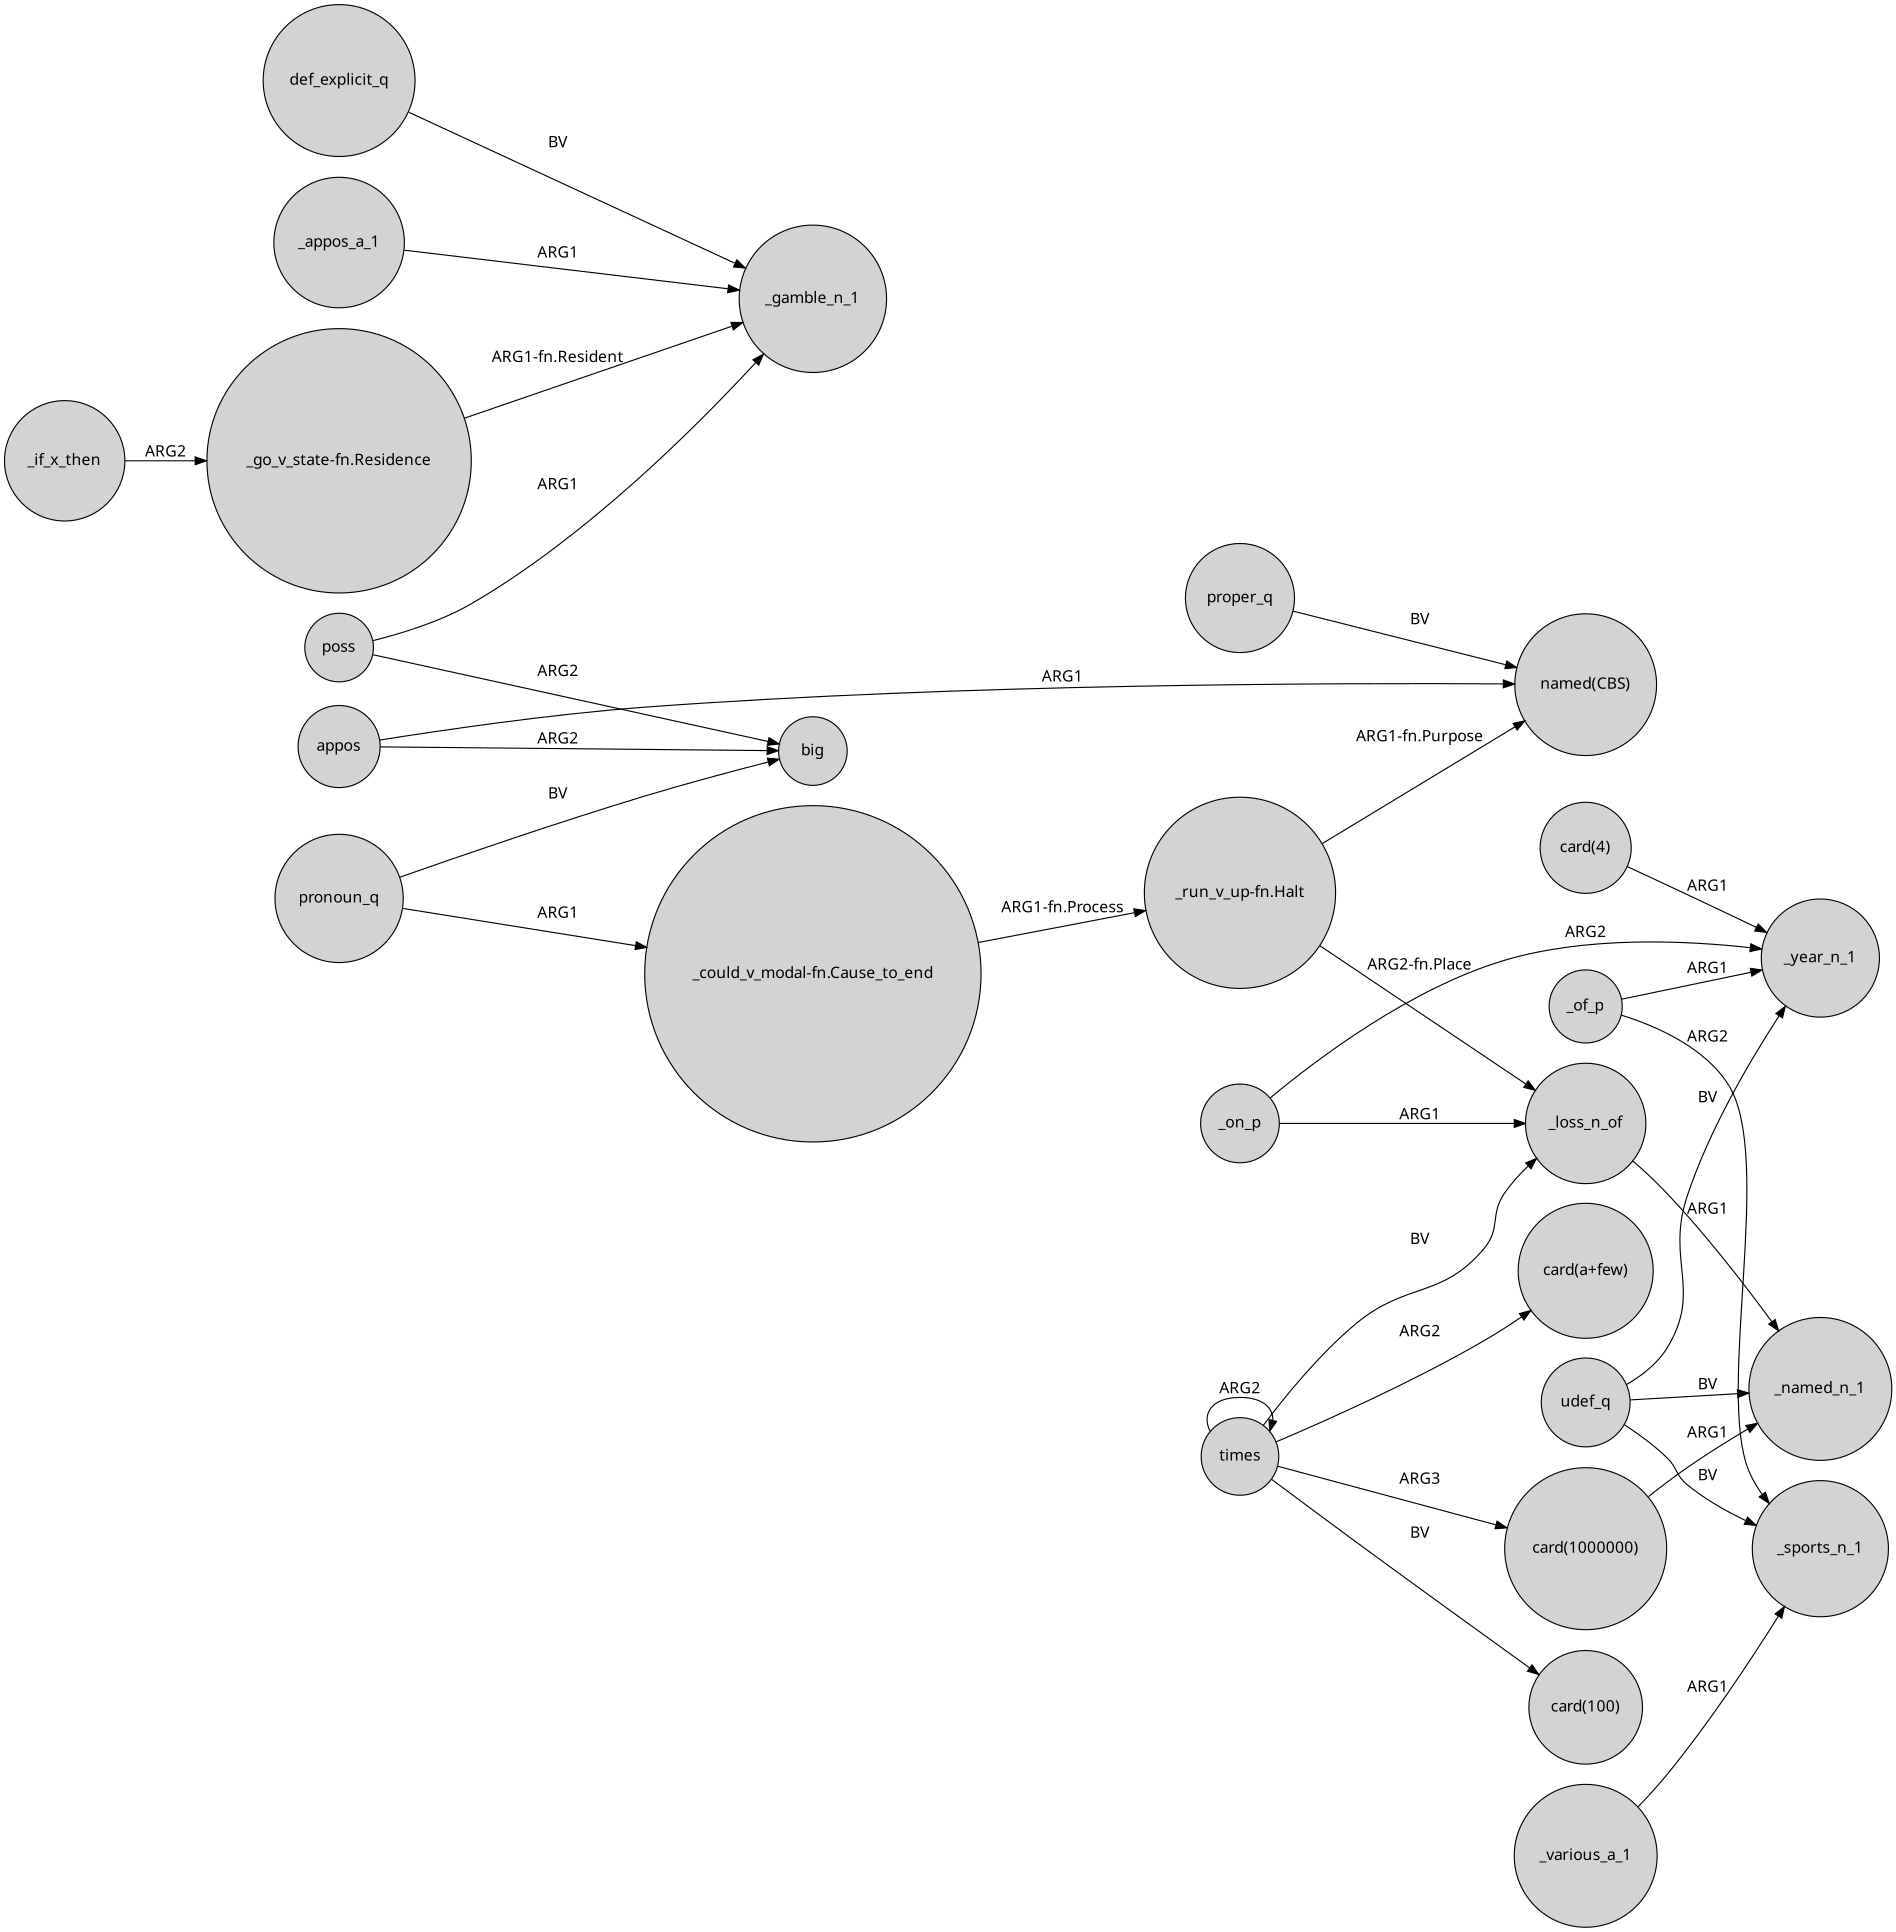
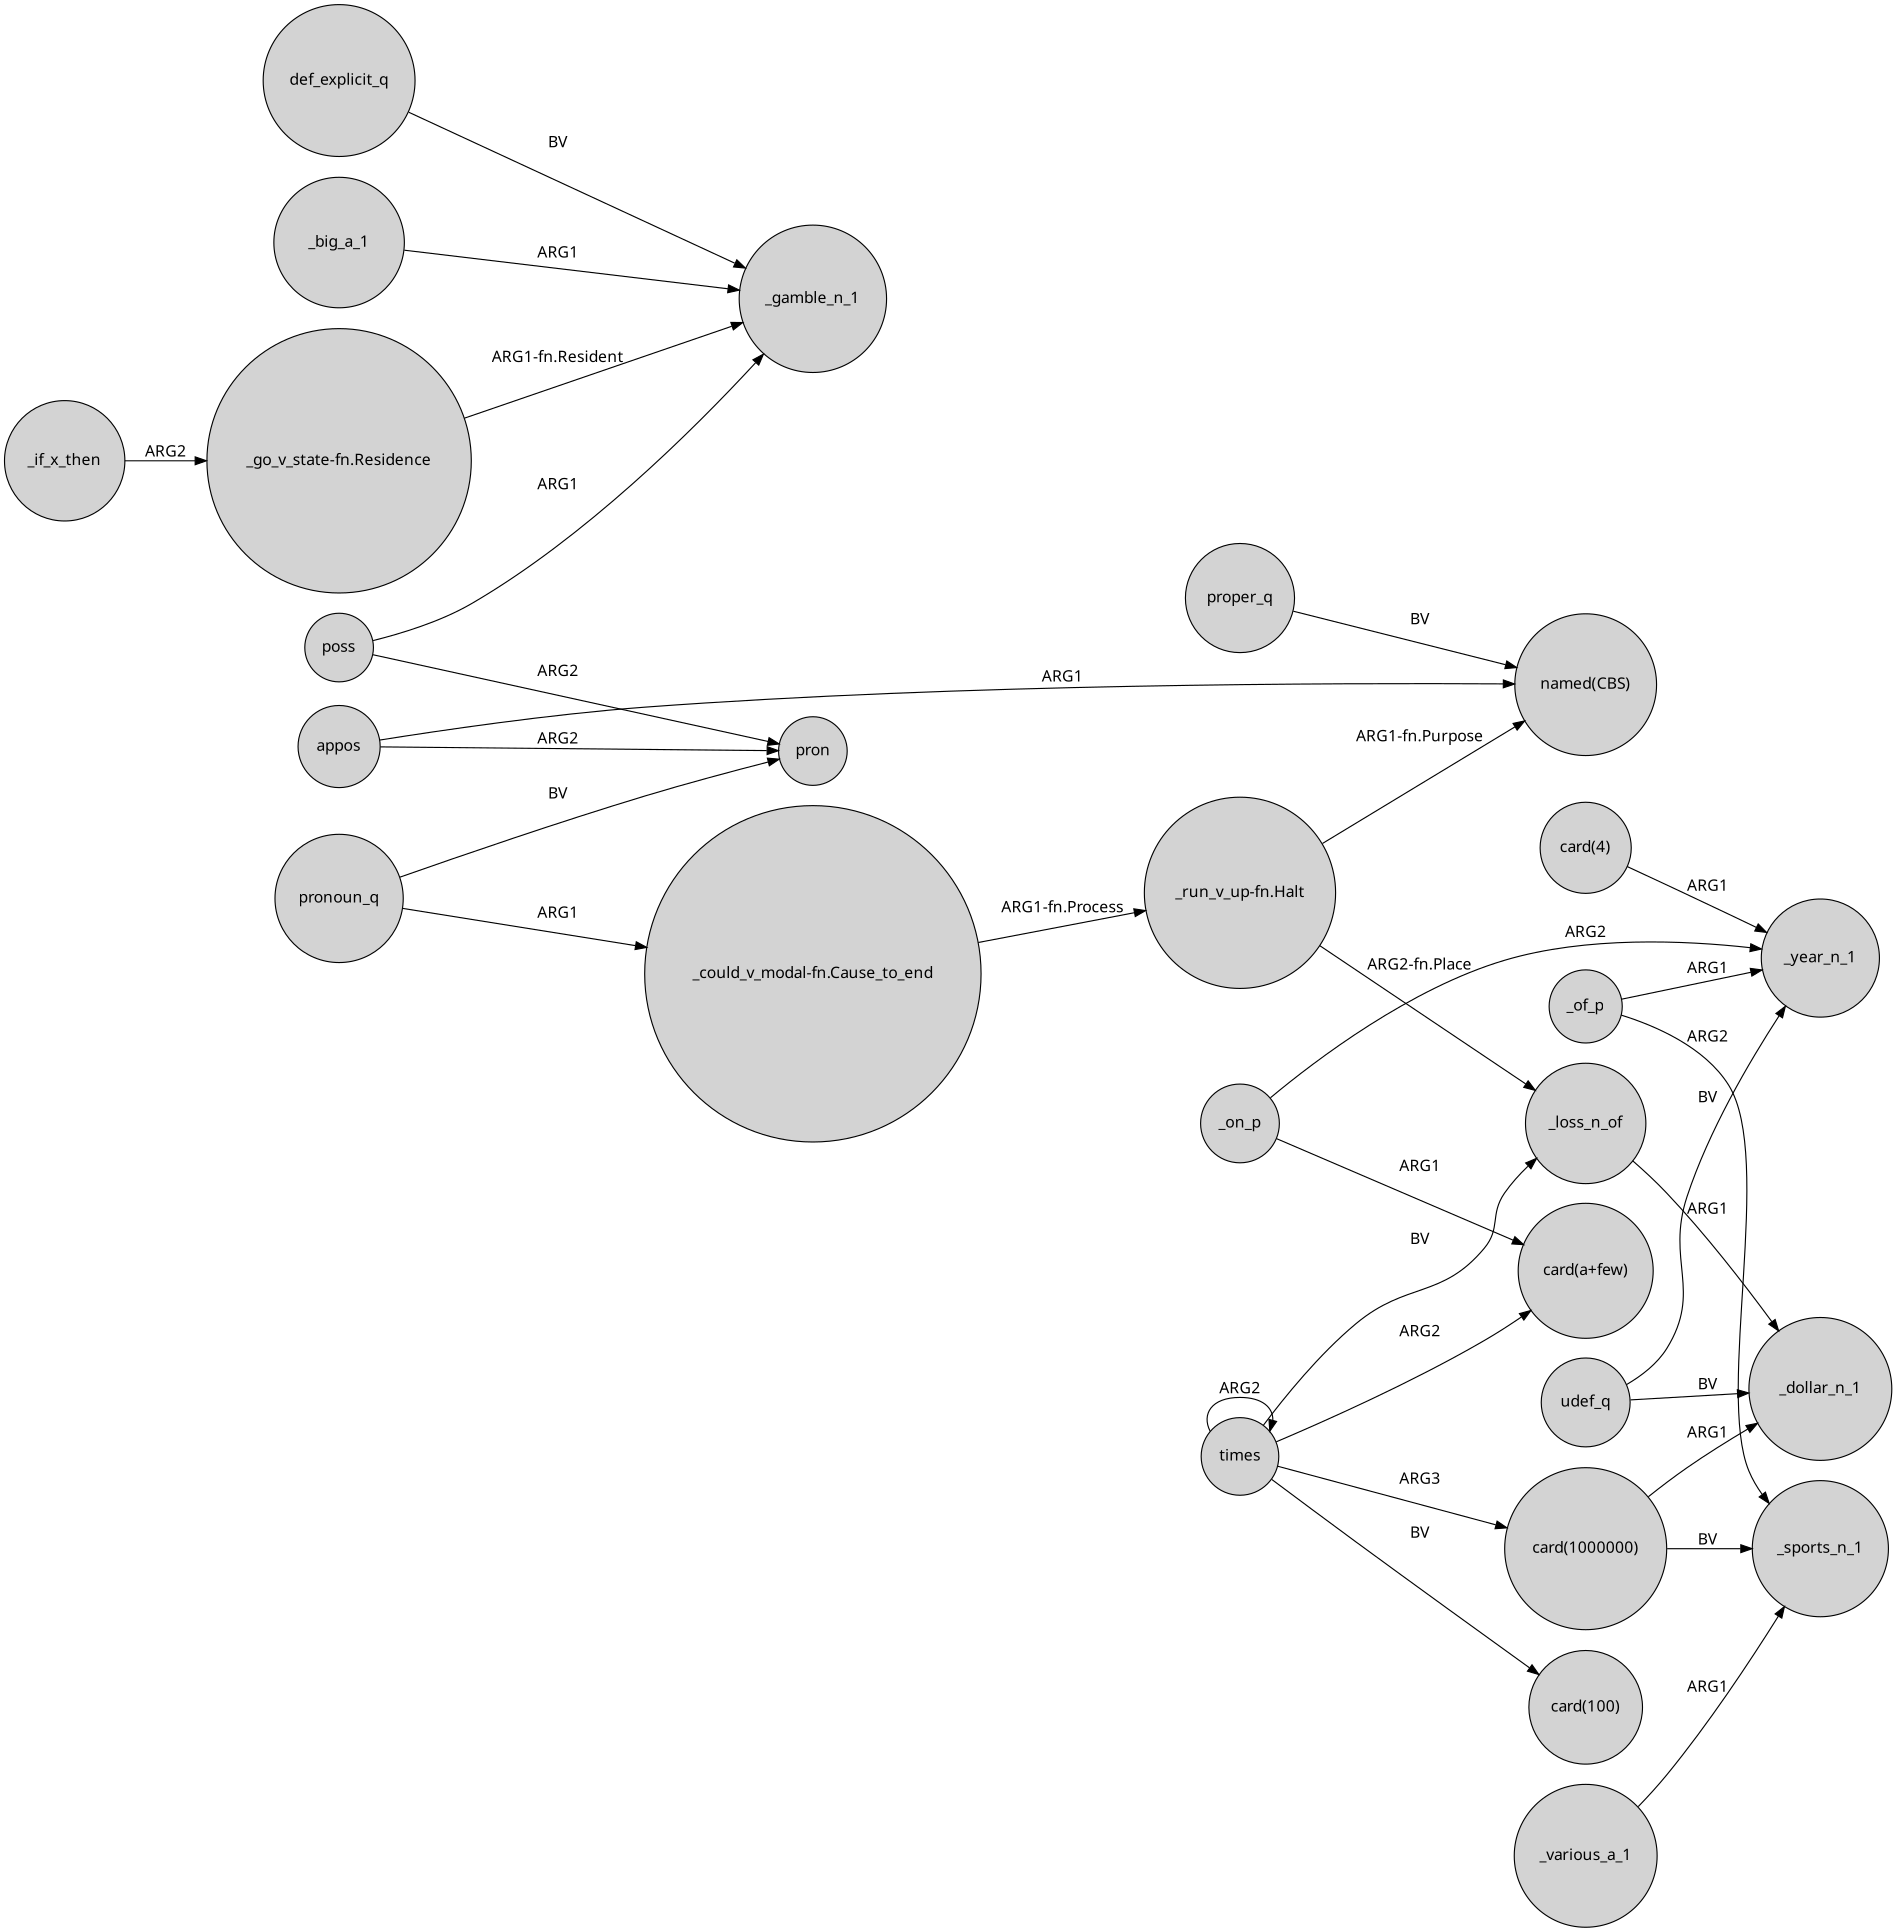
  digraph {
    fontname="Noto Sans"
    rankdir=LR
    node [fontname="Noto Sans" shape=circle style=filled]
    edge [fontname="Noto Sans"]
    def_explicit_q
    _gamble_n_1
    "_could_v_modal-fn.Cause_to_end"
    "_run_v_up-fn.Halt"
    "named(CBS)"
    _loss_n_of
-   _dollar_n_1 [label=_named_n_1]
+   _dollar_n_1
    appos
-   pron [label=big]
+   pron
    _various_a_1
    _sports_n_1
-   _big_a_1 [label=_appos_a_1]
+   _big_a_1
    _on_p
    _year_n_1
    _if_x_then
    "_go_v_state-fn.Residence"
    times
    "card(1000000)"
    "card(a+few)"
    "card(100)"
    "card(4)"
    _of_p
    pronoun_q
    poss
    proper_q
    udef_q
    def_explicit_q -> _gamble_n_1 [label=BV]
    "_could_v_modal-fn.Cause_to_end" -> "_run_v_up-fn.Halt" [label="ARG1-fn.Process"]
    "_run_v_up-fn.Halt" -> "named(CBS)" [label="ARG1-fn.Purpose"]
    "_run_v_up-fn.Halt" -> _loss_n_of [label="ARG2-fn.Place"]
    _loss_n_of -> _dollar_n_1 [label=ARG1]
    appos -> "named(CBS)" [label=ARG1]
    appos -> pron [label=ARG2]
    _various_a_1 -> _sports_n_1 [label=ARG1]
    _big_a_1 -> _gamble_n_1 [label=ARG1]
-   _on_p -> _loss_n_of [label=ARG1]
+   _on_p -> "card(a+few)" [label=ARG1]
    _on_p -> _year_n_1 [label=ARG2]
    _if_x_then -> "_go_v_state-fn.Residence" [label=ARG2]
    "_go_v_state-fn.Residence" -> _gamble_n_1 [label="ARG1-fn.Resident"]
    times -> _loss_n_of [label=BV]
    times -> times [label=ARG2]
    times -> "card(1000000)" [label=ARG3]
    times -> "card(a+few)" [label=ARG2]
    times -> "card(100)" [label=BV]
    "card(1000000)" -> _dollar_n_1 [label=ARG1]
    "card(4)" -> _year_n_1 [label=ARG1]
    _of_p -> _sports_n_1 [label=ARG2]
    _of_p -> _year_n_1 [label=ARG1]
    pronoun_q -> "_could_v_modal-fn.Cause_to_end" [label=ARG1]
    pronoun_q -> pron [label=BV]
    poss -> _gamble_n_1 [label=ARG1]
    poss -> pron [label=ARG2]
    proper_q -> "named(CBS)" [label=BV]
    udef_q -> _dollar_n_1 [label=BV]
-   udef_q -> _sports_n_1 [label=BV]
+   "card(1000000)" -> _sports_n_1 [label=BV]
    udef_q -> _year_n_1 [label=BV]
  }
